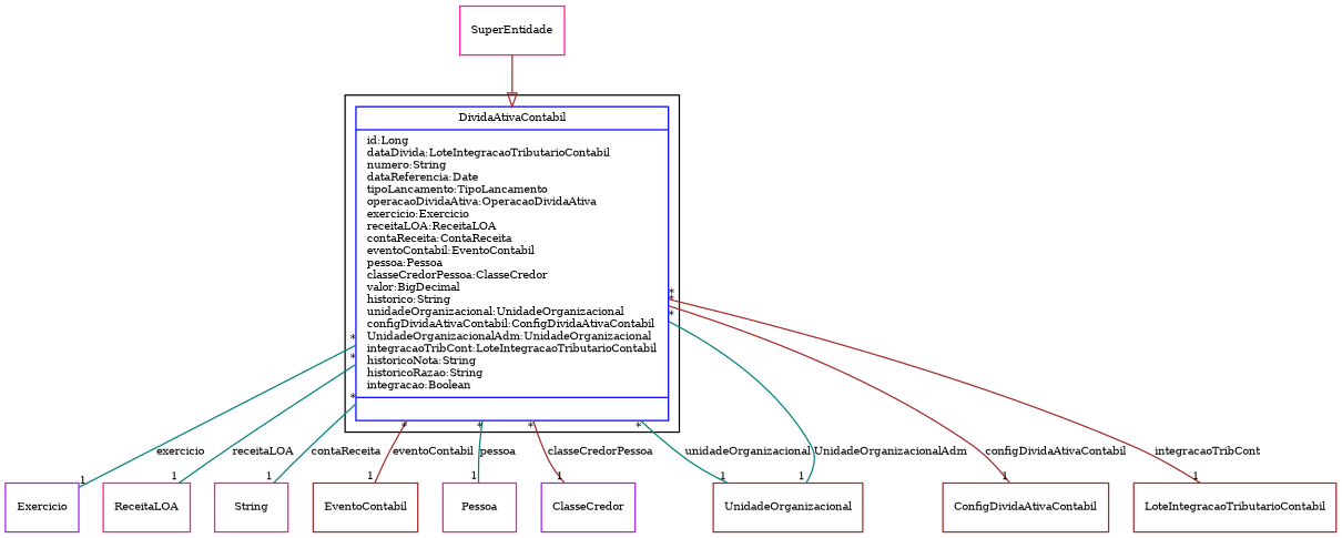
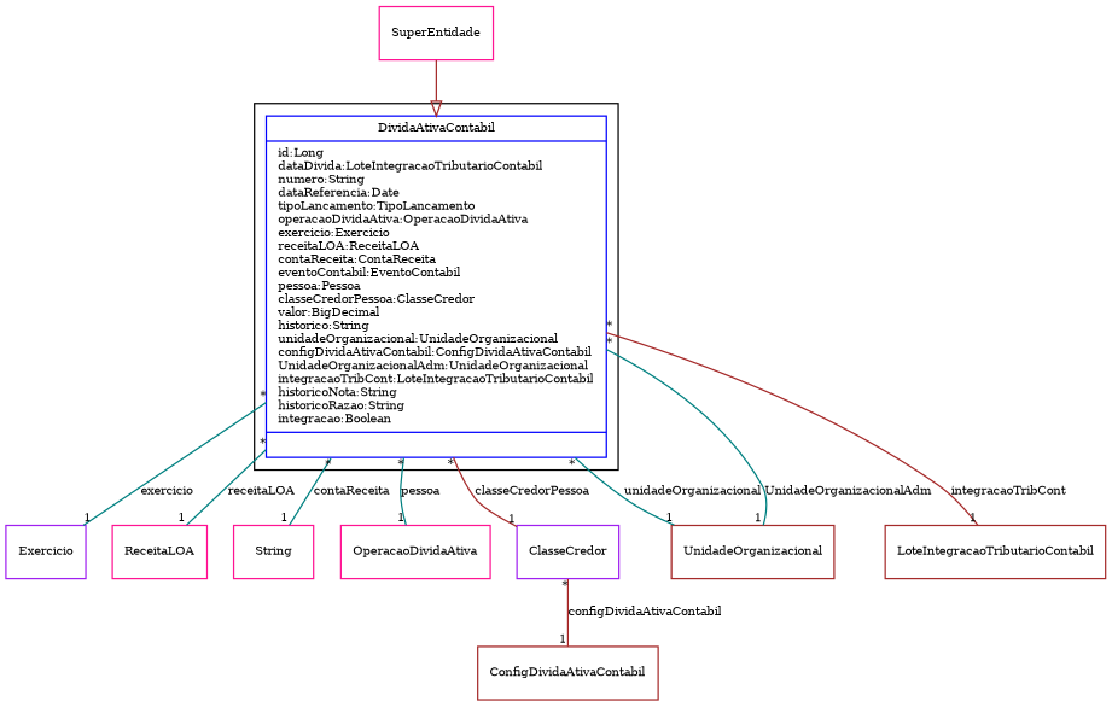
  digraph {
    fontname="Times-Roman"
    fontsize=8
    node [color=deeppink fontname="Times-Roman" fontsize=8 shape=record]
    edge [arrowhead=none color=teal fontname="Times-Roman" fontsize=8 headlabel=1 taillabel="*"]
    n1 [color=blue label="{DividaAtivaContabil|id:Long\ldataDivida:LoteIntegracaoTributarioContabil\lnumero:String\ldataReferencia:Date\ltipoLancamento:TipoLancamento\loperacaoDividaAtiva:OperacaoDividaAtiva\lexercicio:Exercicio\lreceitaLOA:ReceitaLOA\lcontaReceita:ContaReceita\leventoContabil:EventoContabil\lpessoa:Pessoa\lclasseCredorPessoa:ClasseCredor\lvalor:BigDecimal\lhistorico:String\lunidadeOrganizacional:UnidadeOrganizacional\lconfigDividaAtivaContabil:ConfigDividaAtivaContabil\lUnidadeOrganizacionalAdm:UnidadeOrganizacional\lintegracaoTribCont:LoteIntegracaoTributarioContabil\lhistoricoNota:String\lhistoricoRazao:String\lintegracao:Boolean\l|\l}"]
    Exercicio [color=purple]
    ReceitaLOA
    n4 [label=String]
-   EventoContabil [color=brown]
-   Pessoa
+   Pessoa [label=OperacaoDividaAtiva]
    ClasseCredor [color=purple]
    UnidadeOrganizacional [color=brown]
    ConfigDividaAtivaContabil [color=brown]
    LoteIntegracaoTributarioContabil [color=brown]
    SuperEntidade
    subgraph cluster_1 {
      n1
    }
    n1 -> Exercicio [label=exercicio]
    n1 -> ReceitaLOA [label=receitaLOA]
    n1 -> n4 [label=contaReceita]
-   n1 -> EventoContabil [color=brown label=eventoContabil]
    n1 -> Pessoa [label=pessoa]
    n1 -> ClasseCredor [color=brown label=classeCredorPessoa]
    n1 -> UnidadeOrganizacional [label=unidadeOrganizacional]
    n1 -> UnidadeOrganizacional [label=UnidadeOrganizacionalAdm]
-   n1 -> ConfigDividaAtivaContabil [color=brown label=configDividaAtivaContabil]
+   ClasseCredor -> ConfigDividaAtivaContabil [color=brown label=configDividaAtivaContabil]
    n1 -> LoteIntegracaoTributarioContabil [color=brown label=integracaoTribCont]
    SuperEntidade -> n1 [arrowhead=empty color=brown headlabel="" taillabel=""]
  }
